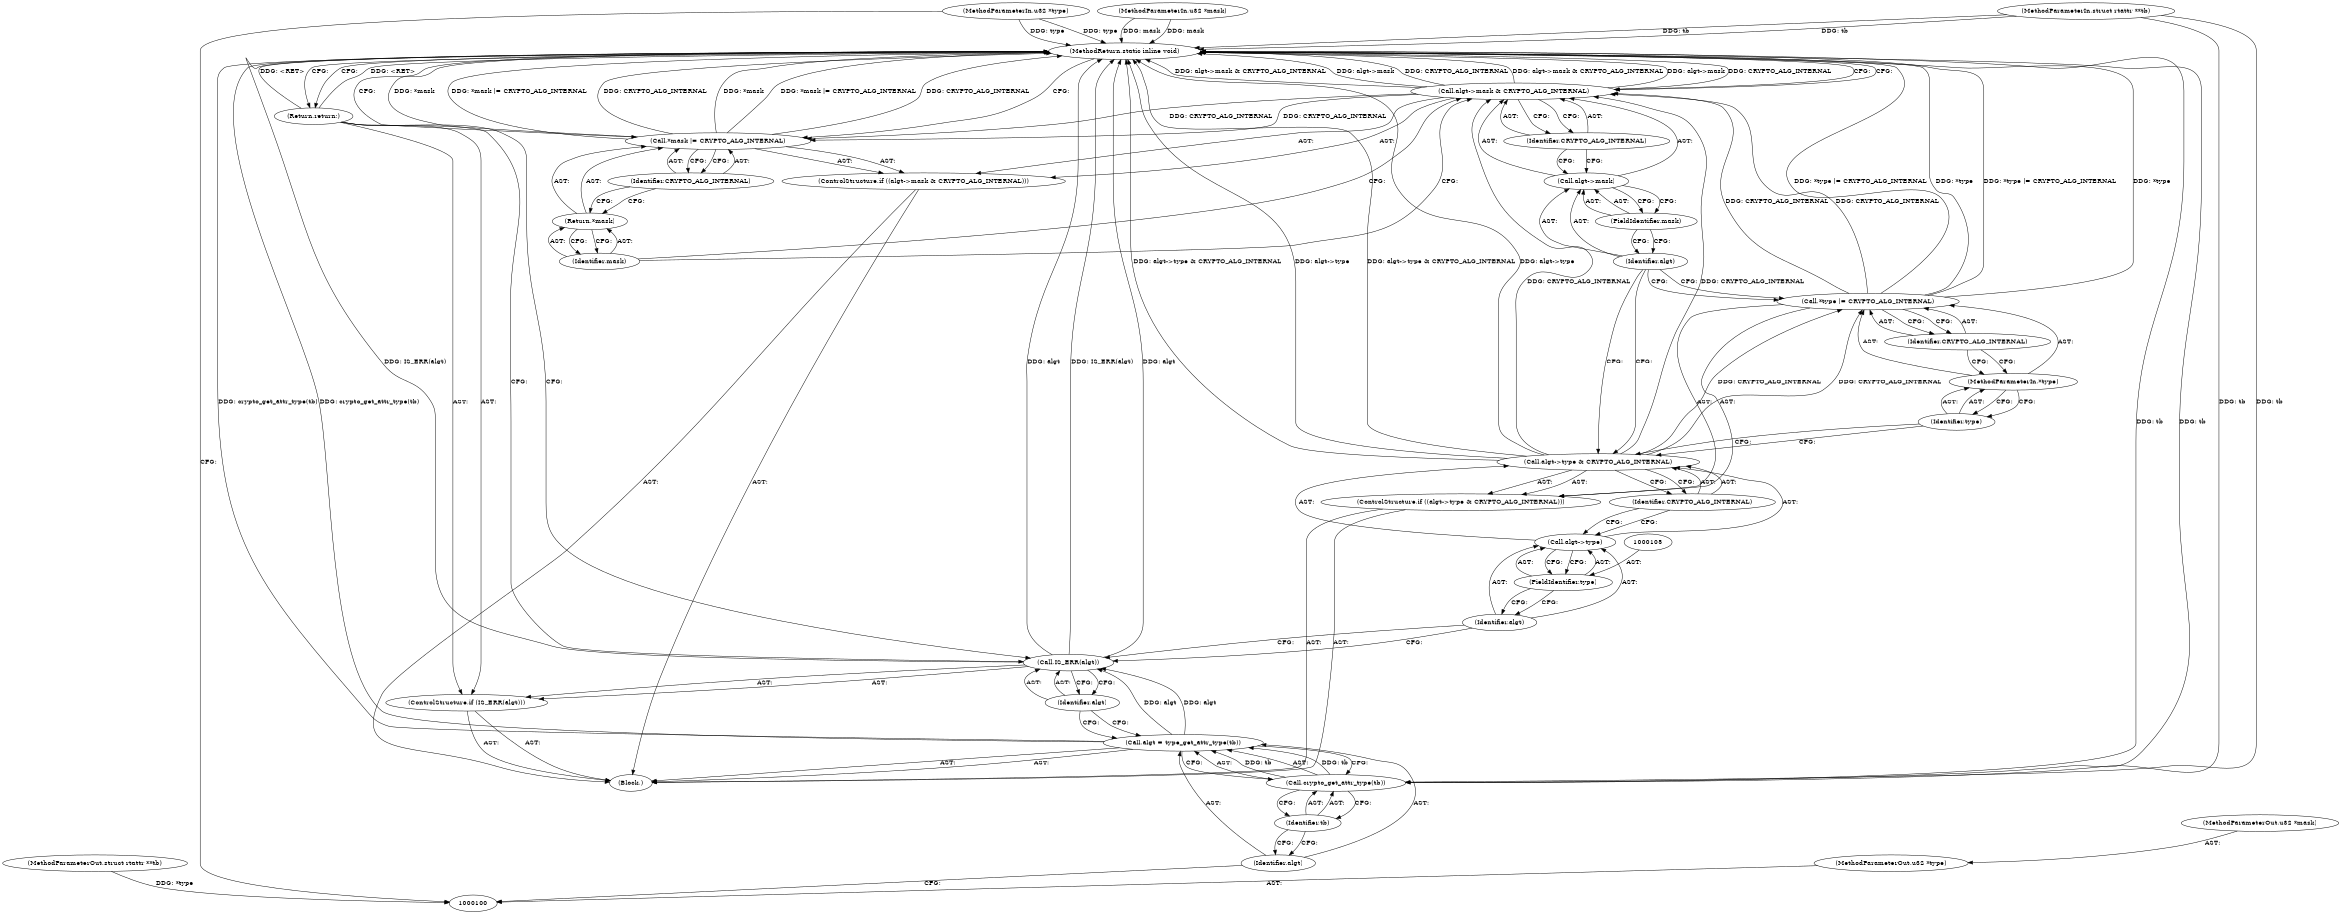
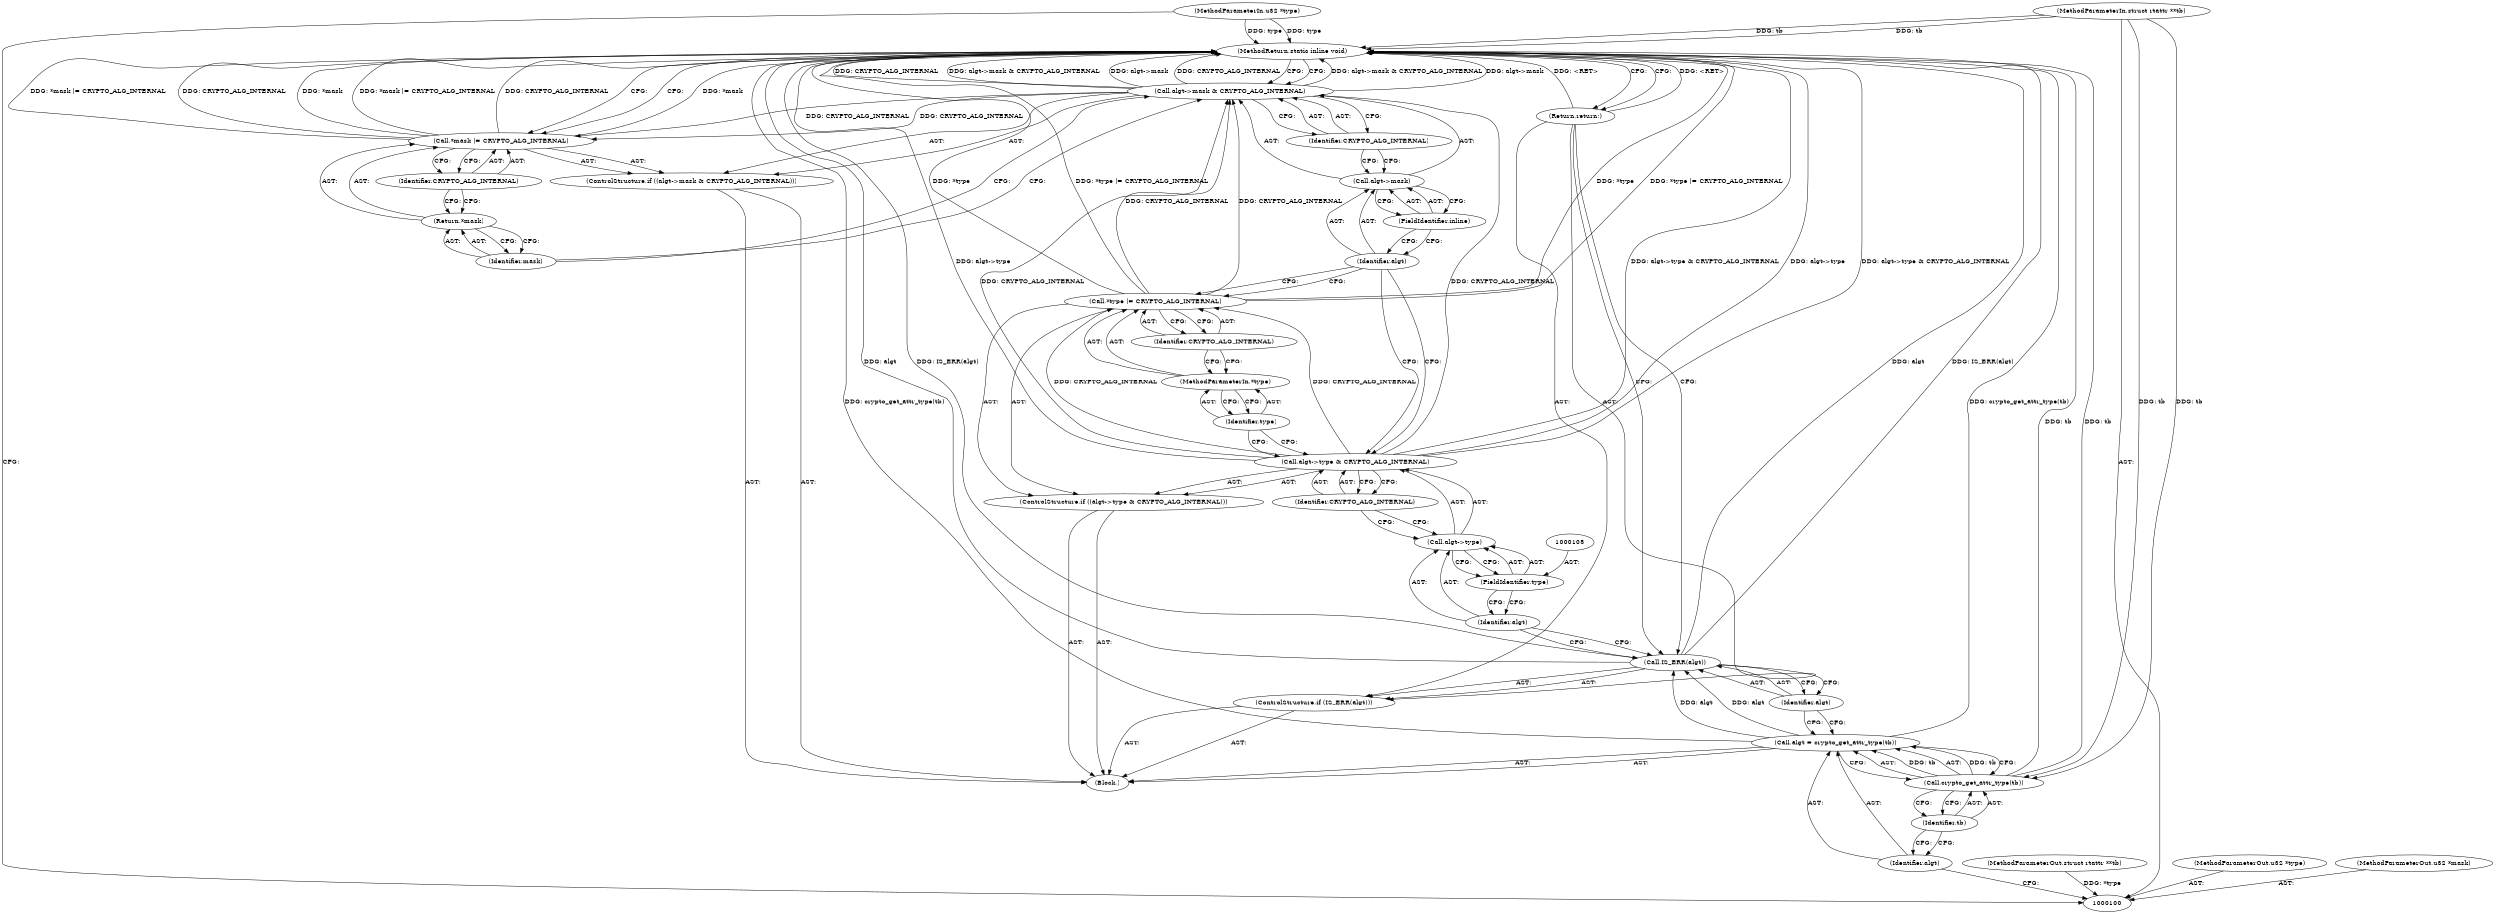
  digraph {
    n1 [label="(MethodReturn,static inline void)"]
    n2 [label="(Call,algt->mask & CRYPTO_ALG_INTERNAL)"]
    n3 [label="(Call,*mask |= CRYPTO_ALG_INTERNAL)"]
    n4 [label="(Return,return;)"]
    n5 [label="(ControlStructure,if ((algt->mask & CRYPTO_ALG_INTERNAL)))"]
    n6 [label="(Identifier,CRYPTO_ALG_INTERNAL)"]
    n7 [label="(Identifier,CRYPTO_ALG_INTERNAL)"]
    n8 [label="(Call,IS_ERR(algt))"]
    n9 [label="(ControlStructure,if (IS_ERR(algt)))"]
    n10 [label="(MethodParameterIn,struct rtattr **tb)"]
    1000100
    n12 [label="(Call,crypto_get_attr_type(tb))"]
-   n13 [label="(Call,algt = type_get_attr_type(tb))"]
+   n13 [label="(Call,algt = crypto_get_attr_type(tb))"]
    n14 [label="(Identifier,tb)"]
    n15 [label="(MethodParameterOut,struct rtattr **tb)"]
    n16 [label="(MethodParameterIn,u32 *type)"]
    n17 [label="(MethodParameterOut,u32 *type)"]
    n18 [label="(Identifier,CRYPTO_ALG_INTERNAL)"]
    n19 [label="(Call,*type |= CRYPTO_ALG_INTERNAL)"]
    n20 [label="(MethodParameterIn,*type)"]
    n21 [label="(ControlStructure,if ((algt->type & CRYPTO_ALG_INTERNAL)))"]
    n22 [label="(Identifier,type)"]
    n23 [label="(Block,)"]
    n24 [label="(Call,algt->type & CRYPTO_ALG_INTERNAL)"]
    n25 [label="(Identifier,CRYPTO_ALG_INTERNAL)"]
-   n26 [label="(FieldIdentifier,mask)"]
+   n26 [label="(FieldIdentifier,inline)"]
    n27 [label="(Call,algt->mask)"]
    n28 [label="(Identifier,algt)"]
    n29 [label="(Return,*mask)"]
    n30 [label="(Identifier,mask)"]
-   n31 [label="(MethodParameterIn,u32 *mask)"]
    n32 [label="(MethodParameterOut,u32 *mask)"]
    n33 [label="(Identifier,algt)"]
    n34 [label="(Identifier,algt)"]
    n35 [label="(FieldIdentifier,type)"]
    n36 [label="(Call,algt->type)"]
    n37 [label="(Identifier,algt)"]
    1000105
    n1 -> n2 [label="CFG: "]
    n1 -> n2 [label="CFG: "]
    n1 -> n3 [label="CFG: "]
    n1 -> n3 [label="CFG: "]
    n1 -> n4 [label="CFG: "]
    n1 -> n4 [label="CFG: "]
    n2 -> n1 [label="DDG: algt->mask & CRYPTO_ALG_INTERNAL"]
    n2 -> n1 [label="DDG: algt->mask"]
    n2 -> n1 [label="DDG: CRYPTO_ALG_INTERNAL"]
    n2 -> n1 [label="DDG: algt->mask & CRYPTO_ALG_INTERNAL"]
    n2 -> n1 [label="DDG: algt->mask"]
    n2 -> n1 [label="DDG: CRYPTO_ALG_INTERNAL"]
    n2 -> n3 [label="DDG: CRYPTO_ALG_INTERNAL"]
    n2 -> n3 [label="DDG: CRYPTO_ALG_INTERNAL"]
    n2 -> n5 [label="AST: "]
    n2 -> n5 [label="AST: "]
    n2 -> n6 [label="CFG: "]
    n2 -> n6 [label="CFG: "]
    n3 -> n1 [label="DDG: *mask"]
    n3 -> n1 [label="DDG: *mask |= CRYPTO_ALG_INTERNAL"]
    n3 -> n1 [label="DDG: CRYPTO_ALG_INTERNAL"]
    n3 -> n1 [label="DDG: *mask"]
    n3 -> n1 [label="DDG: *mask |= CRYPTO_ALG_INTERNAL"]
    n3 -> n1 [label="DDG: CRYPTO_ALG_INTERNAL"]
    n3 -> n5 [label="AST: "]
    n3 -> n5 [label="AST: "]
    n3 -> n7 [label="CFG: "]
    n3 -> n7 [label="CFG: "]
    n4 -> n1 [label="DDG: <RET>"]
    n4 -> n1 [label="DDG: <RET>"]
    n4 -> n8 [label="CFG: "]
    n4 -> n8 [label="CFG: "]
    n4 -> n9 [label="AST: "]
    n4 -> n9 [label="AST: "]
    n5 -> n23 [label="AST: "]
    n5 -> n23 [label="AST: "]
    n6 -> n2 [label="AST: "]
    n6 -> n2 [label="AST: "]
    n6 -> n27 [label="CFG: "]
    n6 -> n27 [label="CFG: "]
    n7 -> n3 [label="AST: "]
    n7 -> n3 [label="AST: "]
    n7 -> n29 [label="CFG: "]
    n7 -> n29 [label="CFG: "]
    n8 -> n1 [label="DDG: algt"]
    n8 -> n1 [label="DDG: IS_ERR(algt)"]
    n8 -> n1 [label="DDG: algt"]
    n8 -> n1 [label="DDG: IS_ERR(algt)"]
    n8 -> n9 [label="AST: "]
    n8 -> n9 [label="AST: "]
    n8 -> n33 [label="CFG: "]
    n8 -> n33 [label="CFG: "]
    n9 -> n23 [label="AST: "]
    n9 -> n23 [label="AST: "]
    n10 -> n1 [label="DDG: tb"]
    n10 -> n1 [label="DDG: tb"]
+   n10 -> 1000100 [label="AST: "]
    n10 -> n12 [label="DDG: tb"]
    n10 -> n12 [label="DDG: tb"]
    n12 -> n1 [label="DDG: tb"]
    n12 -> n1 [label="DDG: tb"]
    n12 -> n13 [label="AST: "]
    n12 -> n13 [label="DDG: tb"]
    n12 -> n13 [label="AST: "]
    n12 -> n13 [label="DDG: tb"]
    n12 -> n14 [label="CFG: "]
    n12 -> n14 [label="CFG: "]
    n13 -> n1 [label="DDG: crypto_get_attr_type(tb)"]
    n13 -> n1 [label="DDG: crypto_get_attr_type(tb)"]
    n13 -> n8 [label="DDG: algt"]
    n13 -> n8 [label="DDG: algt"]
    n13 -> n12 [label="CFG: "]
    n13 -> n12 [label="CFG: "]
    n13 -> n23 [label="AST: "]
    n13 -> n23 [label="AST: "]
    n14 -> n12 [label="AST: "]
    n14 -> n12 [label="AST: "]
    n14 -> n34 [label="CFG: "]
    n14 -> n34 [label="CFG: "]
    n15 -> 1000100 [label="DDG: *type"]
    n16 -> n1 [label="DDG: type"]
    n16 -> n1 [label="DDG: type"]
    n16 -> 1000100 [label="CFG: "]
    n17 -> 1000100 [label="AST: "]
    n18 -> n19 [label="AST: "]
    n18 -> n19 [label="AST: "]
    n18 -> n20 [label="CFG: "]
    n18 -> n20 [label="CFG: "]
    n19 -> n1 [label="DDG: *type"]
    n19 -> n1 [label="DDG: *type |= CRYPTO_ALG_INTERNAL"]
    n19 -> n1 [label="DDG: *type"]
    n19 -> n1 [label="DDG: *type |= CRYPTO_ALG_INTERNAL"]
    n19 -> n2 [label="DDG: CRYPTO_ALG_INTERNAL"]
    n19 -> n2 [label="DDG: CRYPTO_ALG_INTERNAL"]
    n19 -> n18 [label="CFG: "]
    n19 -> n18 [label="CFG: "]
    n19 -> n21 [label="AST: "]
    n19 -> n21 [label="AST: "]
    n20 -> n19 [label="AST: "]
    n20 -> n19 [label="AST: "]
    n20 -> n22 [label="CFG: "]
    n20 -> n22 [label="CFG: "]
    n21 -> n23 [label="AST: "]
    n21 -> n23 [label="AST: "]
    n22 -> n20 [label="AST: "]
    n22 -> n20 [label="AST: "]
    n22 -> n24 [label="CFG: "]
    n22 -> n24 [label="CFG: "]
    n24 -> n1 [label="DDG: algt->type & CRYPTO_ALG_INTERNAL"]
    n24 -> n1 [label="DDG: algt->type"]
    n24 -> n1 [label="DDG: algt->type & CRYPTO_ALG_INTERNAL"]
    n24 -> n1 [label="DDG: algt->type"]
    n24 -> n2 [label="DDG: CRYPTO_ALG_INTERNAL"]
    n24 -> n2 [label="DDG: CRYPTO_ALG_INTERNAL"]
    n24 -> n19 [label="DDG: CRYPTO_ALG_INTERNAL"]
    n24 -> n19 [label="DDG: CRYPTO_ALG_INTERNAL"]
    n24 -> n21 [label="AST: "]
    n24 -> n21 [label="AST: "]
    n24 -> n25 [label="CFG: "]
    n24 -> n25 [label="CFG: "]
    n25 -> n24 [label="AST: "]
    n25 -> n24 [label="AST: "]
    n25 -> n36 [label="CFG: "]
    n25 -> n36 [label="CFG: "]
    n26 -> n27 [label="AST: "]
    n26 -> n27 [label="AST: "]
    n26 -> n28 [label="CFG: "]
    n26 -> n28 [label="CFG: "]
    n27 -> n2 [label="AST: "]
    n27 -> n2 [label="AST: "]
    n27 -> n26 [label="CFG: "]
    n27 -> n26 [label="CFG: "]
    n28 -> n19 [label="CFG: "]
    n28 -> n19 [label="CFG: "]
    n28 -> n24 [label="CFG: "]
    n28 -> n24 [label="CFG: "]
    n28 -> n27 [label="AST: "]
    n28 -> n27 [label="AST: "]
    n29 -> n3 [label="AST: "]
    n29 -> n3 [label="AST: "]
    n29 -> n30 [label="CFG: "]
    n29 -> n30 [label="CFG: "]
    n30 -> n2 [label="CFG: "]
    n30 -> n2 [label="CFG: "]
    n30 -> n29 [label="AST: "]
    n30 -> n29 [label="AST: "]
-   n31 -> n1 [label="DDG: mask"]
-   n31 -> n1 [label="DDG: mask"]
-   n32 -> n17 [label="AST: "]
+   n32 -> 1000100 [label="AST: "]
    n33 -> n8 [label="AST: "]
    n33 -> n8 [label="AST: "]
    n33 -> n13 [label="CFG: "]
    n33 -> n13 [label="CFG: "]
    n34 -> 1000100 [label="CFG: "]
    n34 -> n13 [label="AST: "]
    n34 -> n13 [label="AST: "]
    n35 -> n36 [label="AST: "]
    n35 -> n36 [label="AST: "]
    n35 -> n37 [label="CFG: "]
    n35 -> n37 [label="CFG: "]
    n36 -> n24 [label="AST: "]
    n36 -> n24 [label="AST: "]
    n36 -> n35 [label="CFG: "]
    n36 -> n35 [label="CFG: "]
    n37 -> n8 [label="CFG: "]
    n37 -> n8 [label="CFG: "]
    n37 -> n36 [label="AST: "]
    n37 -> n36 [label="AST: "]
    1000105 -> n35 [label="AST: "]
  }
